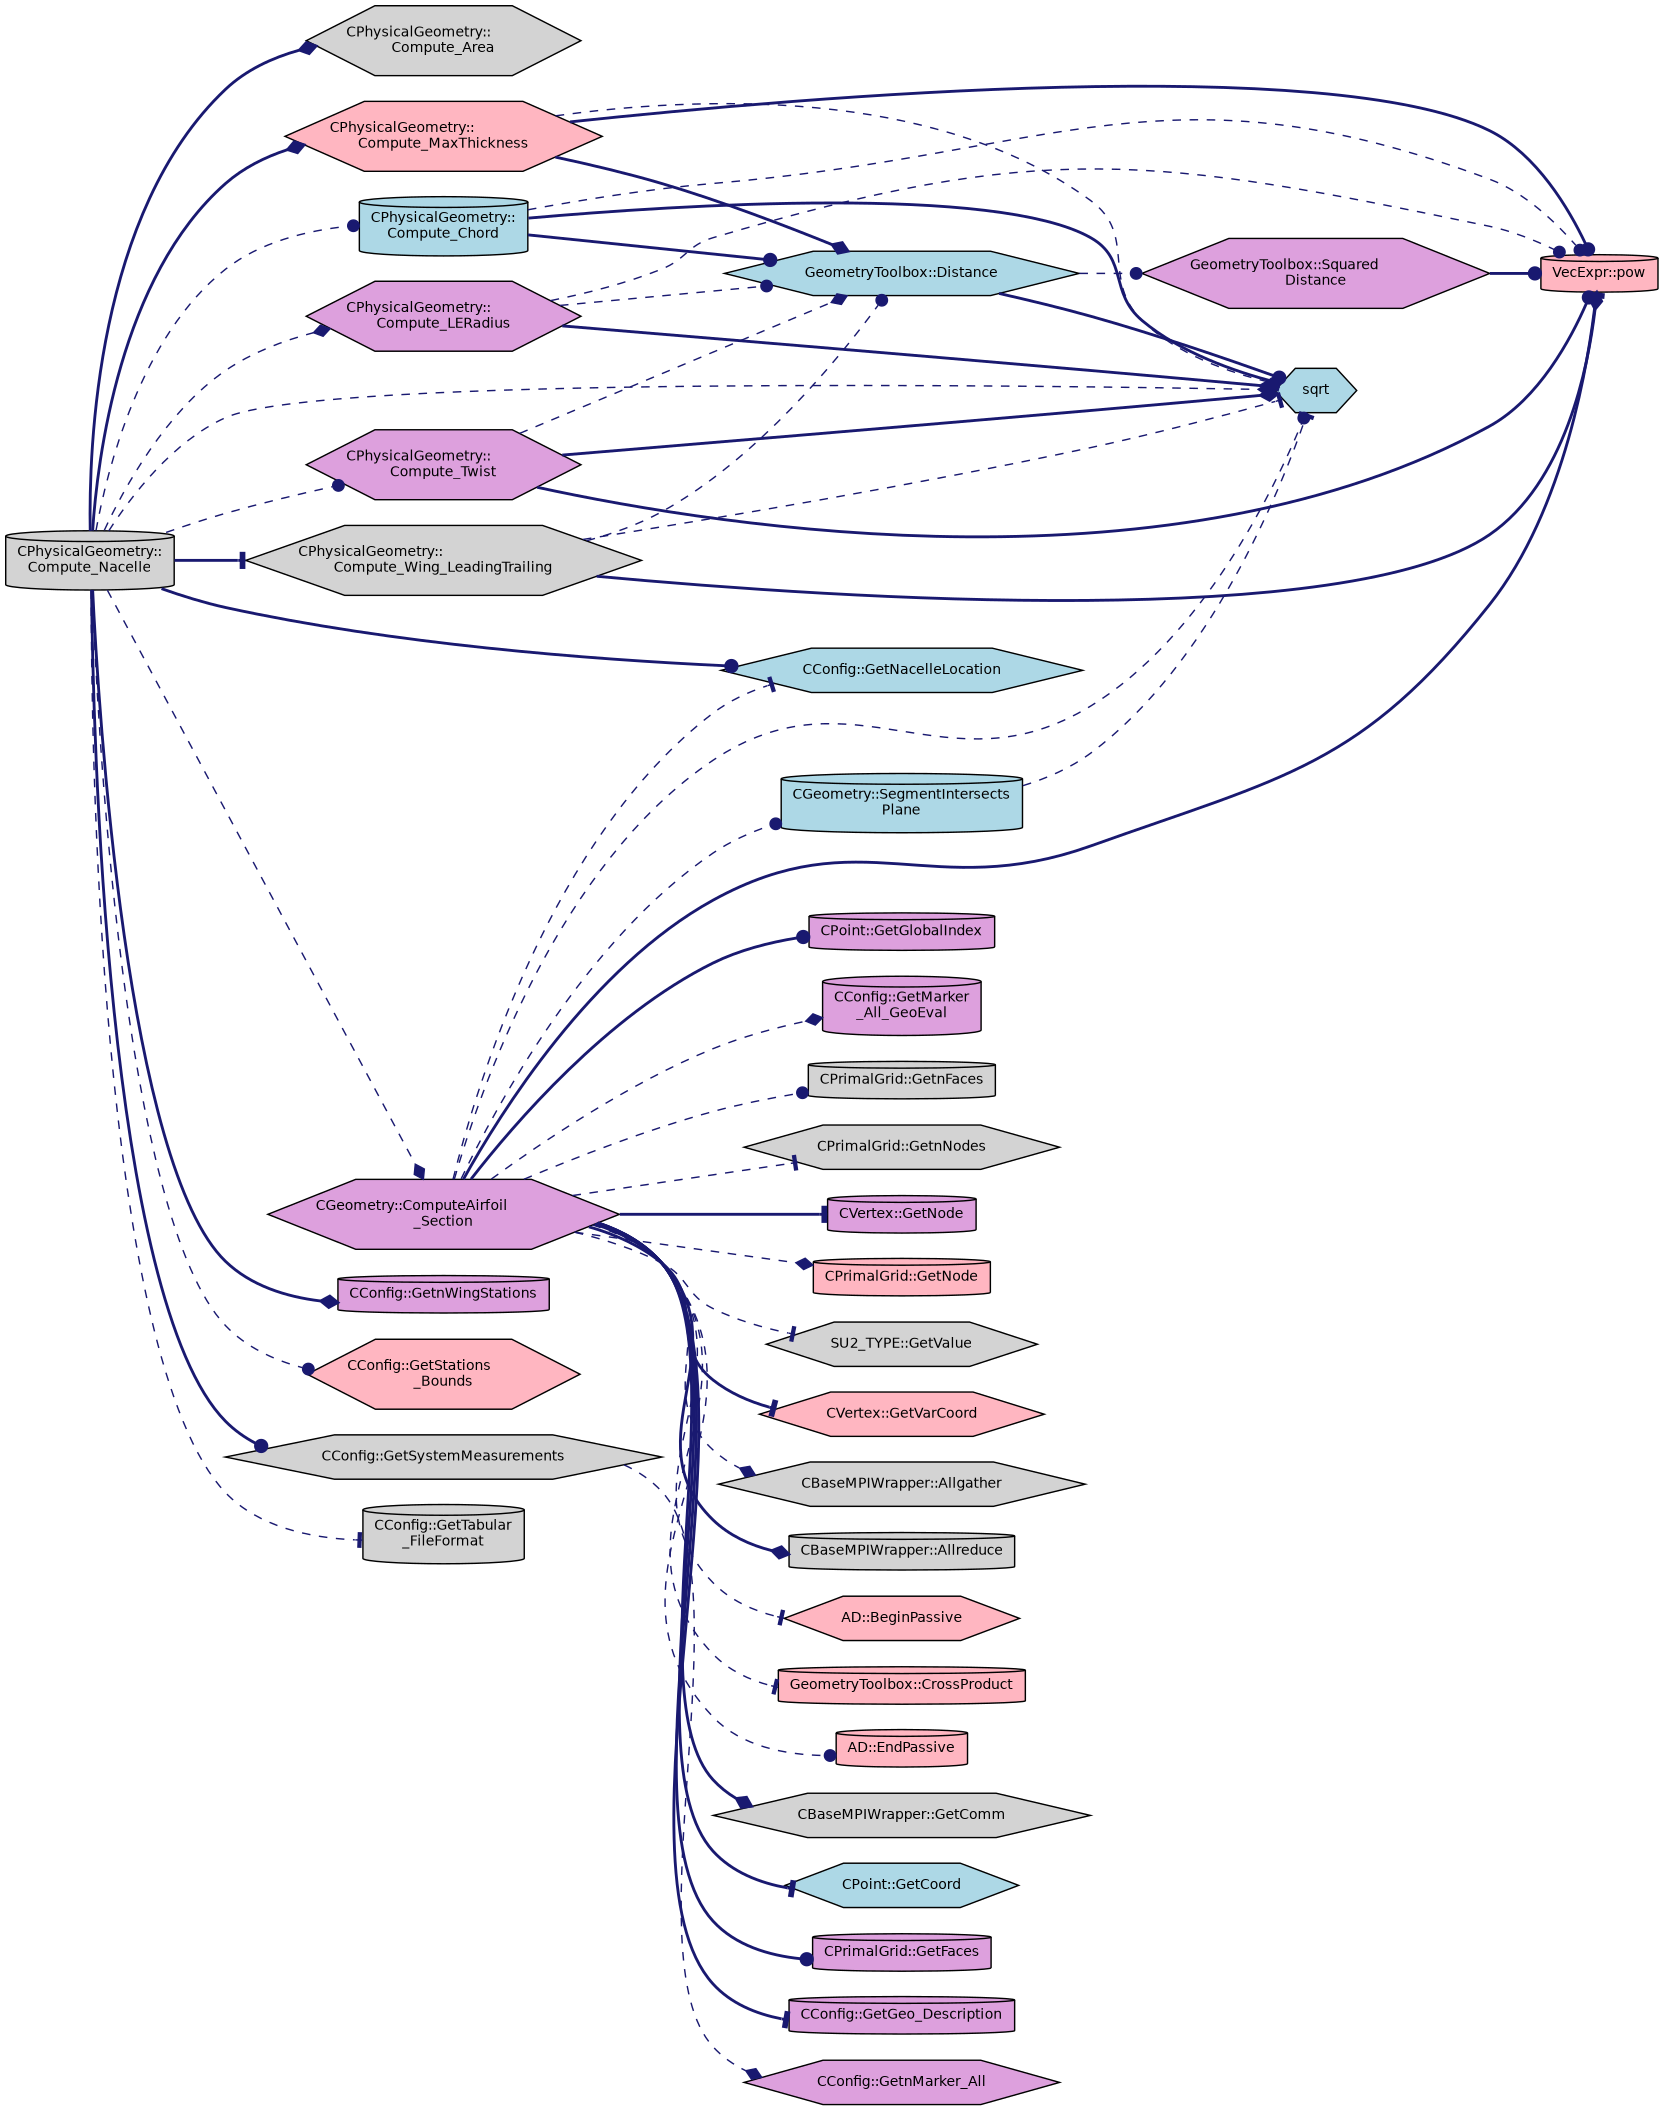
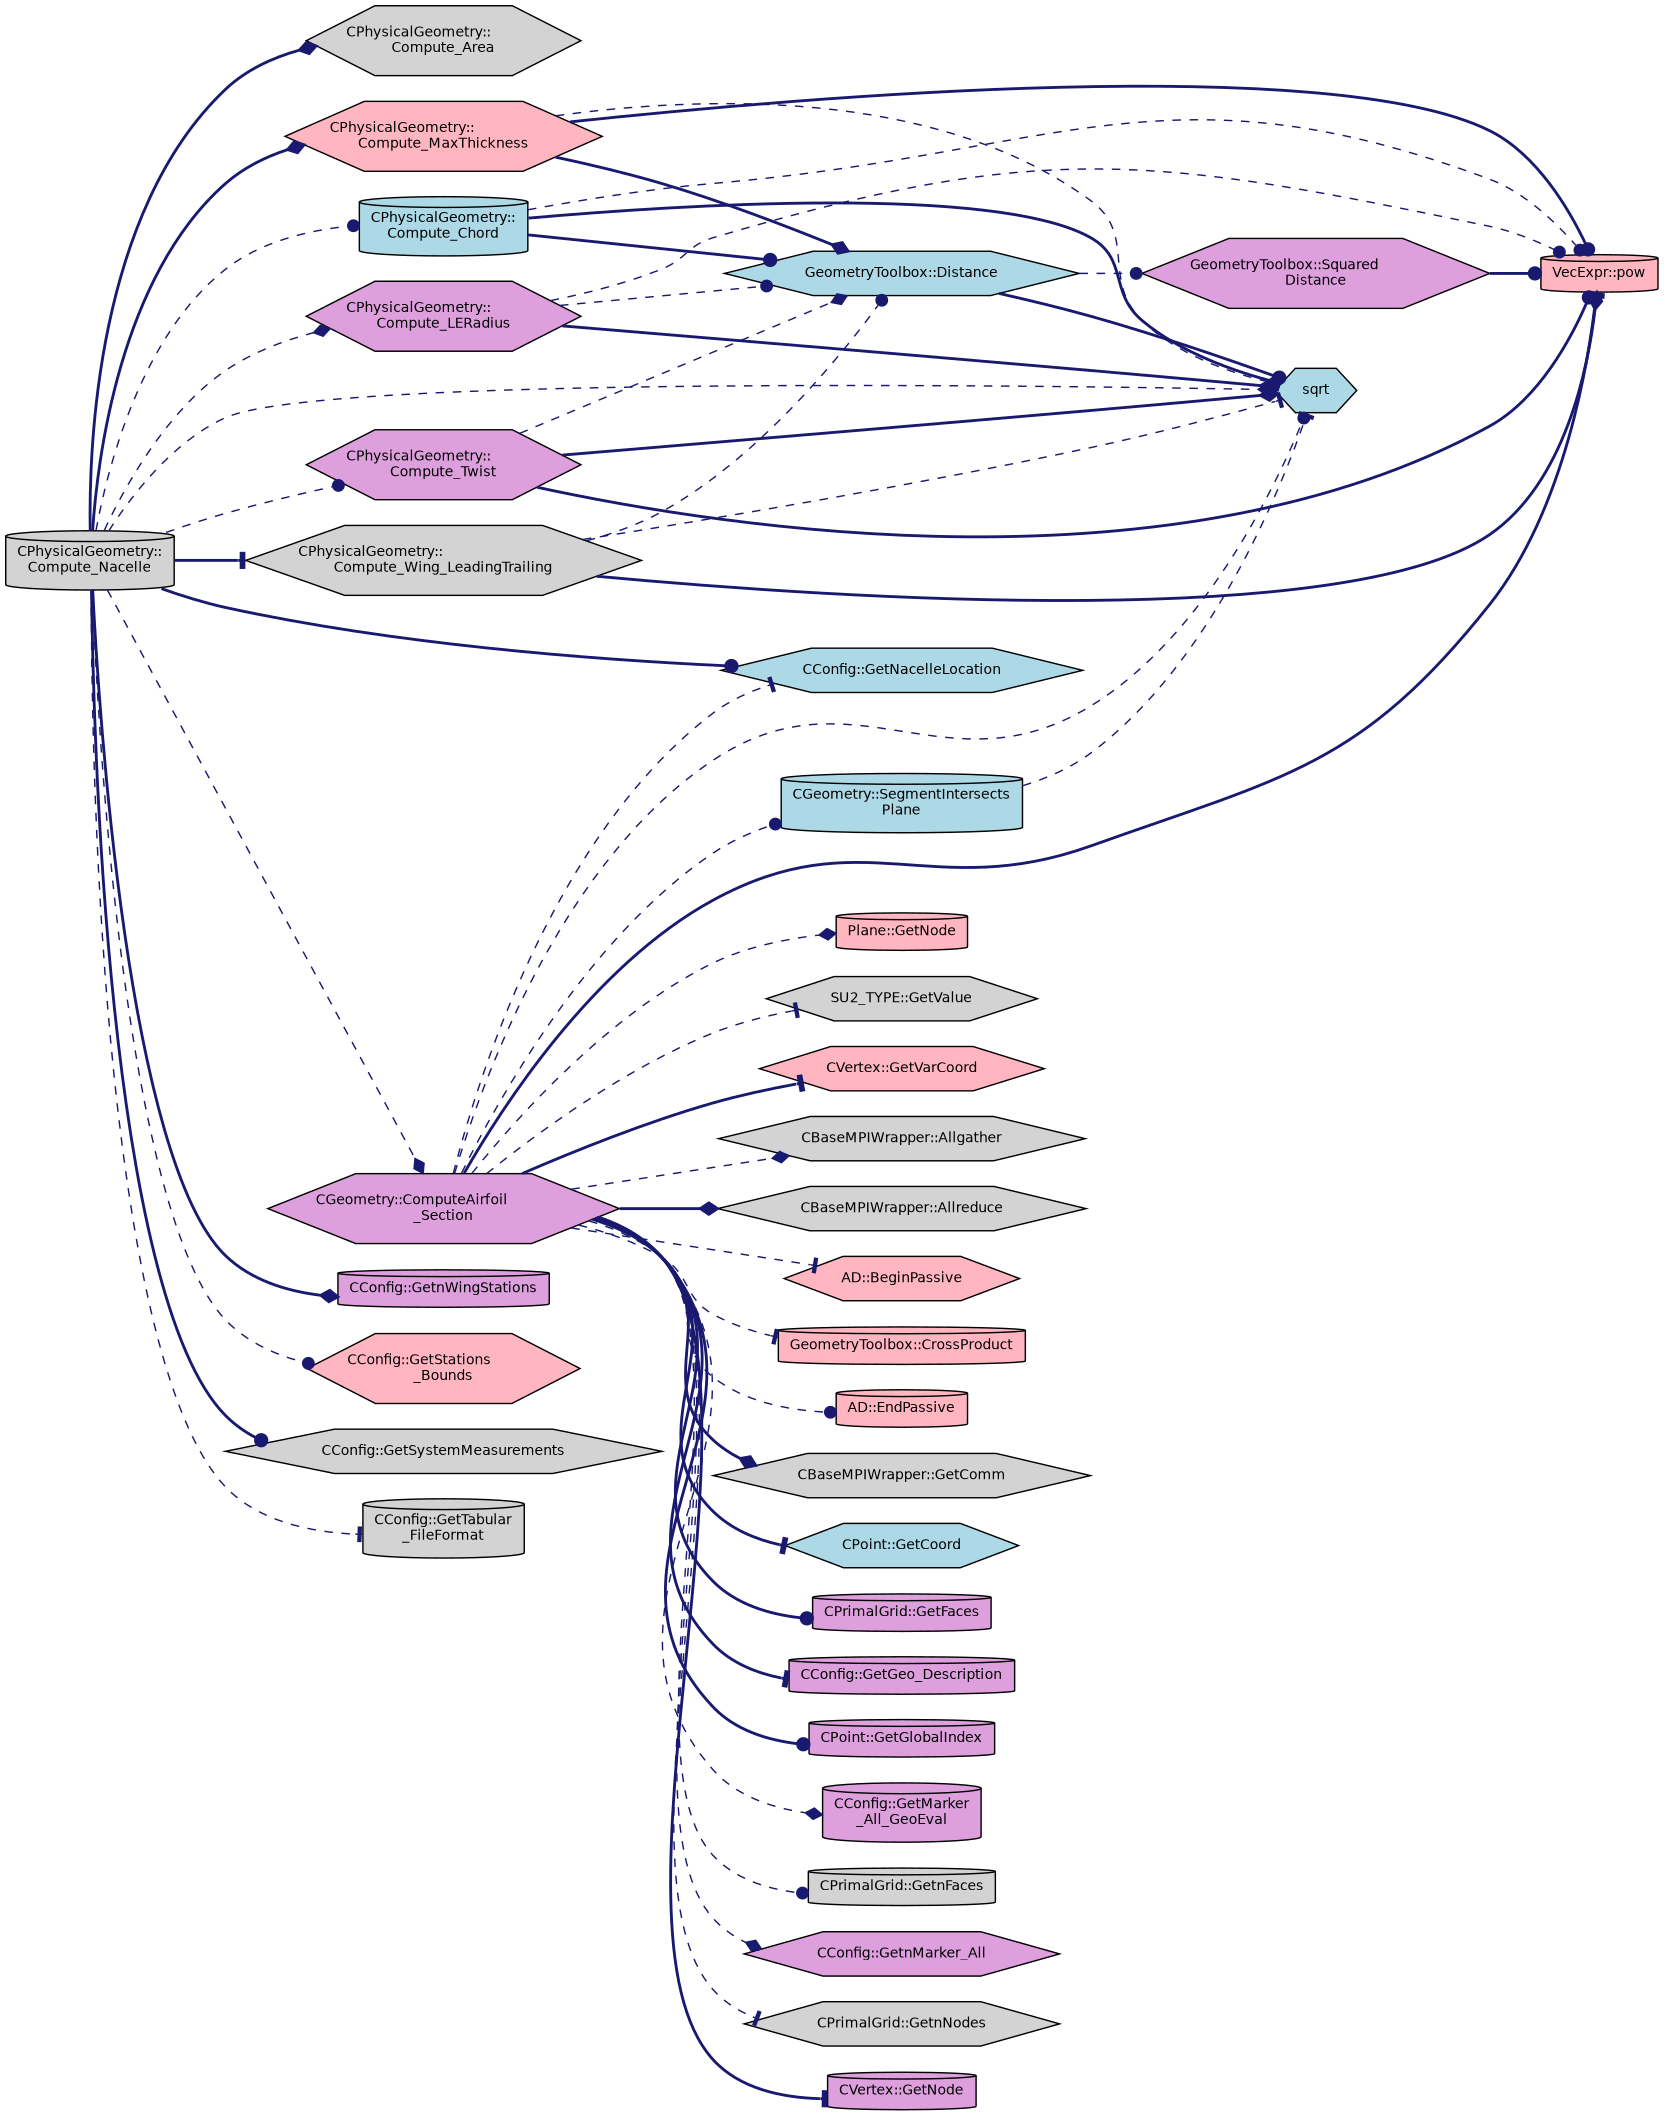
  digraph {
    fontname="DejaVu Sans"
    rankdir=LR
    node [color=black fillcolor=lightgrey fontname="DejaVu Sans" fontsize=10 shape=hexagon style=filled]
    edge [arrowhead=dot color=midnightblue fontname="DejaVu Sans" fontsize=10 labelfontname=Helvetica labelfontsize=10 style=dashed]
    n1 [fontcolor=black height=0.2 label="CPhysicalGeometry::\lCompute_Nacelle" shape=cylinder width=0.4]
    n2 [height=0.2 label="CPhysicalGeometry::\lCompute_Area" width=0.4]
    n3 [fillcolor=lightblue height=0.2 label="CPhysicalGeometry::\lCompute_Chord" shape=cylinder width=0.4]
    n4 [fillcolor=lightblue height=0.2 label=sqrt width=0.4]
    n5 [fillcolor=plum height=0.2 label="CPhysicalGeometry::\lCompute_LERadius" width=0.4]
    n6 [fillcolor=lightpink height=0.2 label="CPhysicalGeometry::\lCompute_MaxThickness" width=0.4]
    n7 [fillcolor=plum height=0.2 label="CPhysicalGeometry::\lCompute_Twist" width=0.4]
    n8 [height=0.2 label="CPhysicalGeometry::\lCompute_Wing_LeadingTrailing" width=0.4]
    n9 [fillcolor=plum height=0.2 label="CGeometry::ComputeAirfoil\l_Section" width=0.4]
    n10 [fillcolor=lightblue height=0.2 label="CConfig::GetNacelleLocation" width=0.4]
    n11 [fillcolor=plum height=0.2 label="CConfig::GetnWingStations" shape=cylinder width=0.4]
    n12 [fillcolor=lightpink height=0.2 label="CConfig::GetStations\l_Bounds" width=0.4]
    n13 [height=0.2 label="CConfig::GetSystemMeasurements" width=0.4]
    n14 [height=0.2 label="CConfig::GetTabular\l_FileFormat" shape=cylinder width=0.4]
    n15 [fillcolor=lightblue height=0.2 label="GeometryToolbox::Distance" width=0.4]
    n16 [fillcolor=lightpink height=0.2 label="VecExpr::pow" shape=cylinder width=0.4]
    n17 [height=0.2 label="CBaseMPIWrapper::Allgather" width=0.4]
-   n18 [height=0.2 label="CBaseMPIWrapper::Allreduce" shape=cylinder width=0.4]
+   n18 [height=0.2 label="CBaseMPIWrapper::Allreduce" width=0.4]
    n19 [fillcolor=lightpink height=0.2 label="AD::BeginPassive" width=0.4]
    n20 [fillcolor=lightpink height=0.2 label="GeometryToolbox::CrossProduct" shape=cylinder width=0.4]
    n21 [fillcolor=lightpink height=0.2 label="AD::EndPassive" shape=cylinder width=0.4]
    n22 [height=0.2 label="CBaseMPIWrapper::GetComm" width=0.4]
    n23 [fillcolor=lightblue height=0.2 label="CPoint::GetCoord" width=0.4]
    n24 [fillcolor=plum height=0.2 label="CPrimalGrid::GetFaces" shape=cylinder width=0.4]
    n25 [fillcolor=plum height=0.2 label="CConfig::GetGeo_Description" shape=cylinder width=0.4]
    n26 [fillcolor=plum height=0.2 label="CPoint::GetGlobalIndex" shape=cylinder width=0.4]
    n27 [fillcolor=plum height=0.2 label="CConfig::GetMarker\l_All_GeoEval" shape=cylinder width=0.4]
    n28 [height=0.2 label="CPrimalGrid::GetnFaces" shape=cylinder width=0.4]
    n29 [fillcolor=plum height=0.2 label="CConfig::GetnMarker_All" width=0.4]
    n30 [height=0.2 label="CPrimalGrid::GetnNodes" width=0.4]
    n31 [fillcolor=plum height=0.2 label="CVertex::GetNode" shape=cylinder width=0.4]
-   n32 [fillcolor=lightpink height=0.2 label="CPrimalGrid::GetNode" shape=cylinder width=0.4]
+   n32 [fillcolor=lightpink height=0.2 label="Plane::GetNode" shape=cylinder width=0.4]
    n33 [height=0.2 label="SU2_TYPE::GetValue" width=0.4]
    n34 [fillcolor=lightpink height=0.2 label="CVertex::GetVarCoord" width=0.4]
    n35 [fillcolor=lightblue height=0.2 label="CGeometry::SegmentIntersects\lPlane" shape=cylinder width=0.4]
    n36 [fillcolor=plum height=0.2 label="GeometryToolbox::Squared\lDistance" width=0.4]
    n1 -> n2 [arrowhead=diamond style=bold]
    n1 -> n3
    n1 -> n4 [arrowhead=diamond]
    n1 -> n5 [arrowhead=diamond]
    n1 -> n6 [arrowhead=diamond style=bold]
    n1 -> n7
    n1 -> n8 [arrowhead=tee style=bold]
    n1 -> n9 [arrowhead=diamond]
    n1 -> n10 [style=bold]
    n1 -> n11 [arrowhead=diamond style=bold]
    n1 -> n12
    n1 -> n13 [style=bold]
    n1 -> n14 [arrowhead=tee]
    n3 -> n4 [arrowhead=tee style=bold]
    n3 -> n15 [style=bold]
    n3 -> n16
    n5 -> n4 [arrowhead=diamond style=bold]
    n5 -> n15
    n5 -> n16
    n6 -> n4
    n6 -> n15 [arrowhead=diamond style=bold]
    n6 -> n16 [style=bold]
    n7 -> n4 [arrowhead=diamond style=bold]
    n7 -> n15 [arrowhead=diamond]
    n7 -> n16 [style=bold]
    n8 -> n4 [arrowhead=tee]
    n8 -> n15
    n8 -> n16 [arrowhead=diamond style=bold]
    n9 -> n4
    n9 -> n10 [arrowhead=tee]
    n9 -> n16 [arrowhead=tee style=bold]
    n9 -> n17 [arrowhead=diamond]
    n9 -> n18 [arrowhead=diamond style=bold]
    n9 -> n19 [arrowhead=tee]
    n9 -> n20 [arrowhead=tee]
    n9 -> n21
    n9 -> n22 [arrowhead=diamond style=bold]
    n9 -> n23 [arrowhead=tee style=bold]
    n9 -> n24 [style=bold]
    n9 -> n25 [arrowhead=tee style=bold]
    n9 -> n26 [style=bold]
    n9 -> n27 [arrowhead=diamond]
    n9 -> n28
-   n13 -> n29 [arrowhead=diamond]
+   n9 -> n29 [arrowhead=diamond]
    n9 -> n30 [arrowhead=tee]
    n9 -> n31 [arrowhead=tee style=bold]
    n9 -> n32 [arrowhead=diamond]
    n9 -> n33 [arrowhead=tee]
    n9 -> n34 [arrowhead=tee style=bold]
    n9 -> n35
    n15 -> n4 [style=bold]
    n15 -> n36
    n35 -> n4 [arrowhead=tee]
    n36 -> n16 [style=bold]
  }
